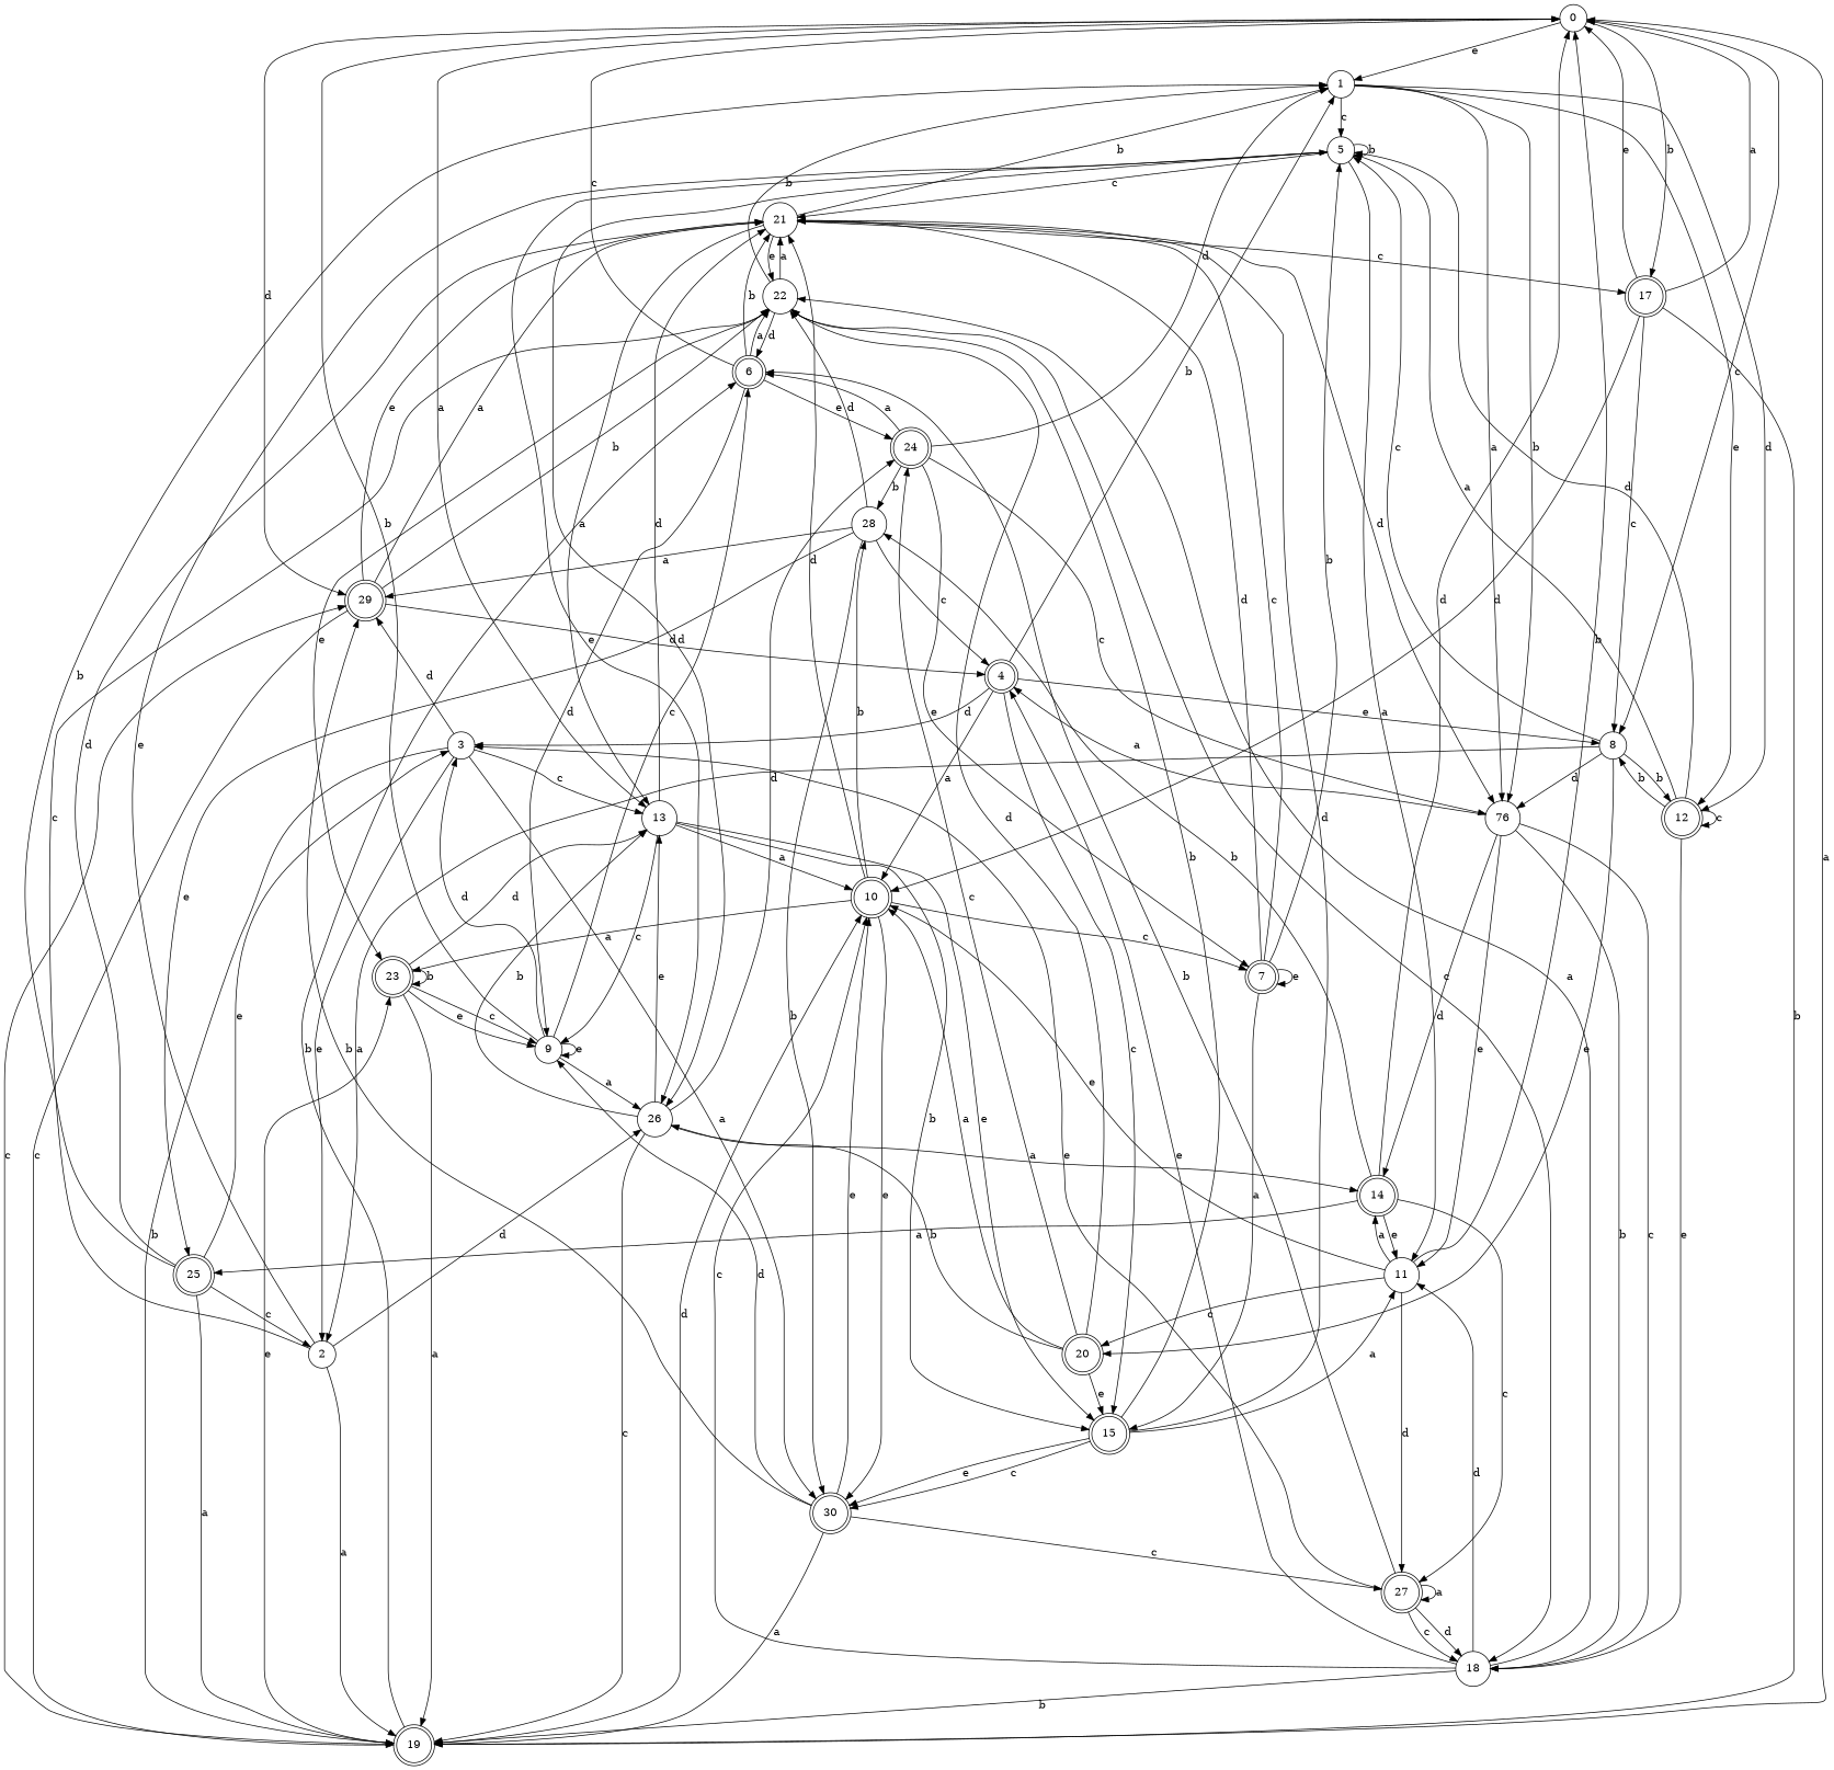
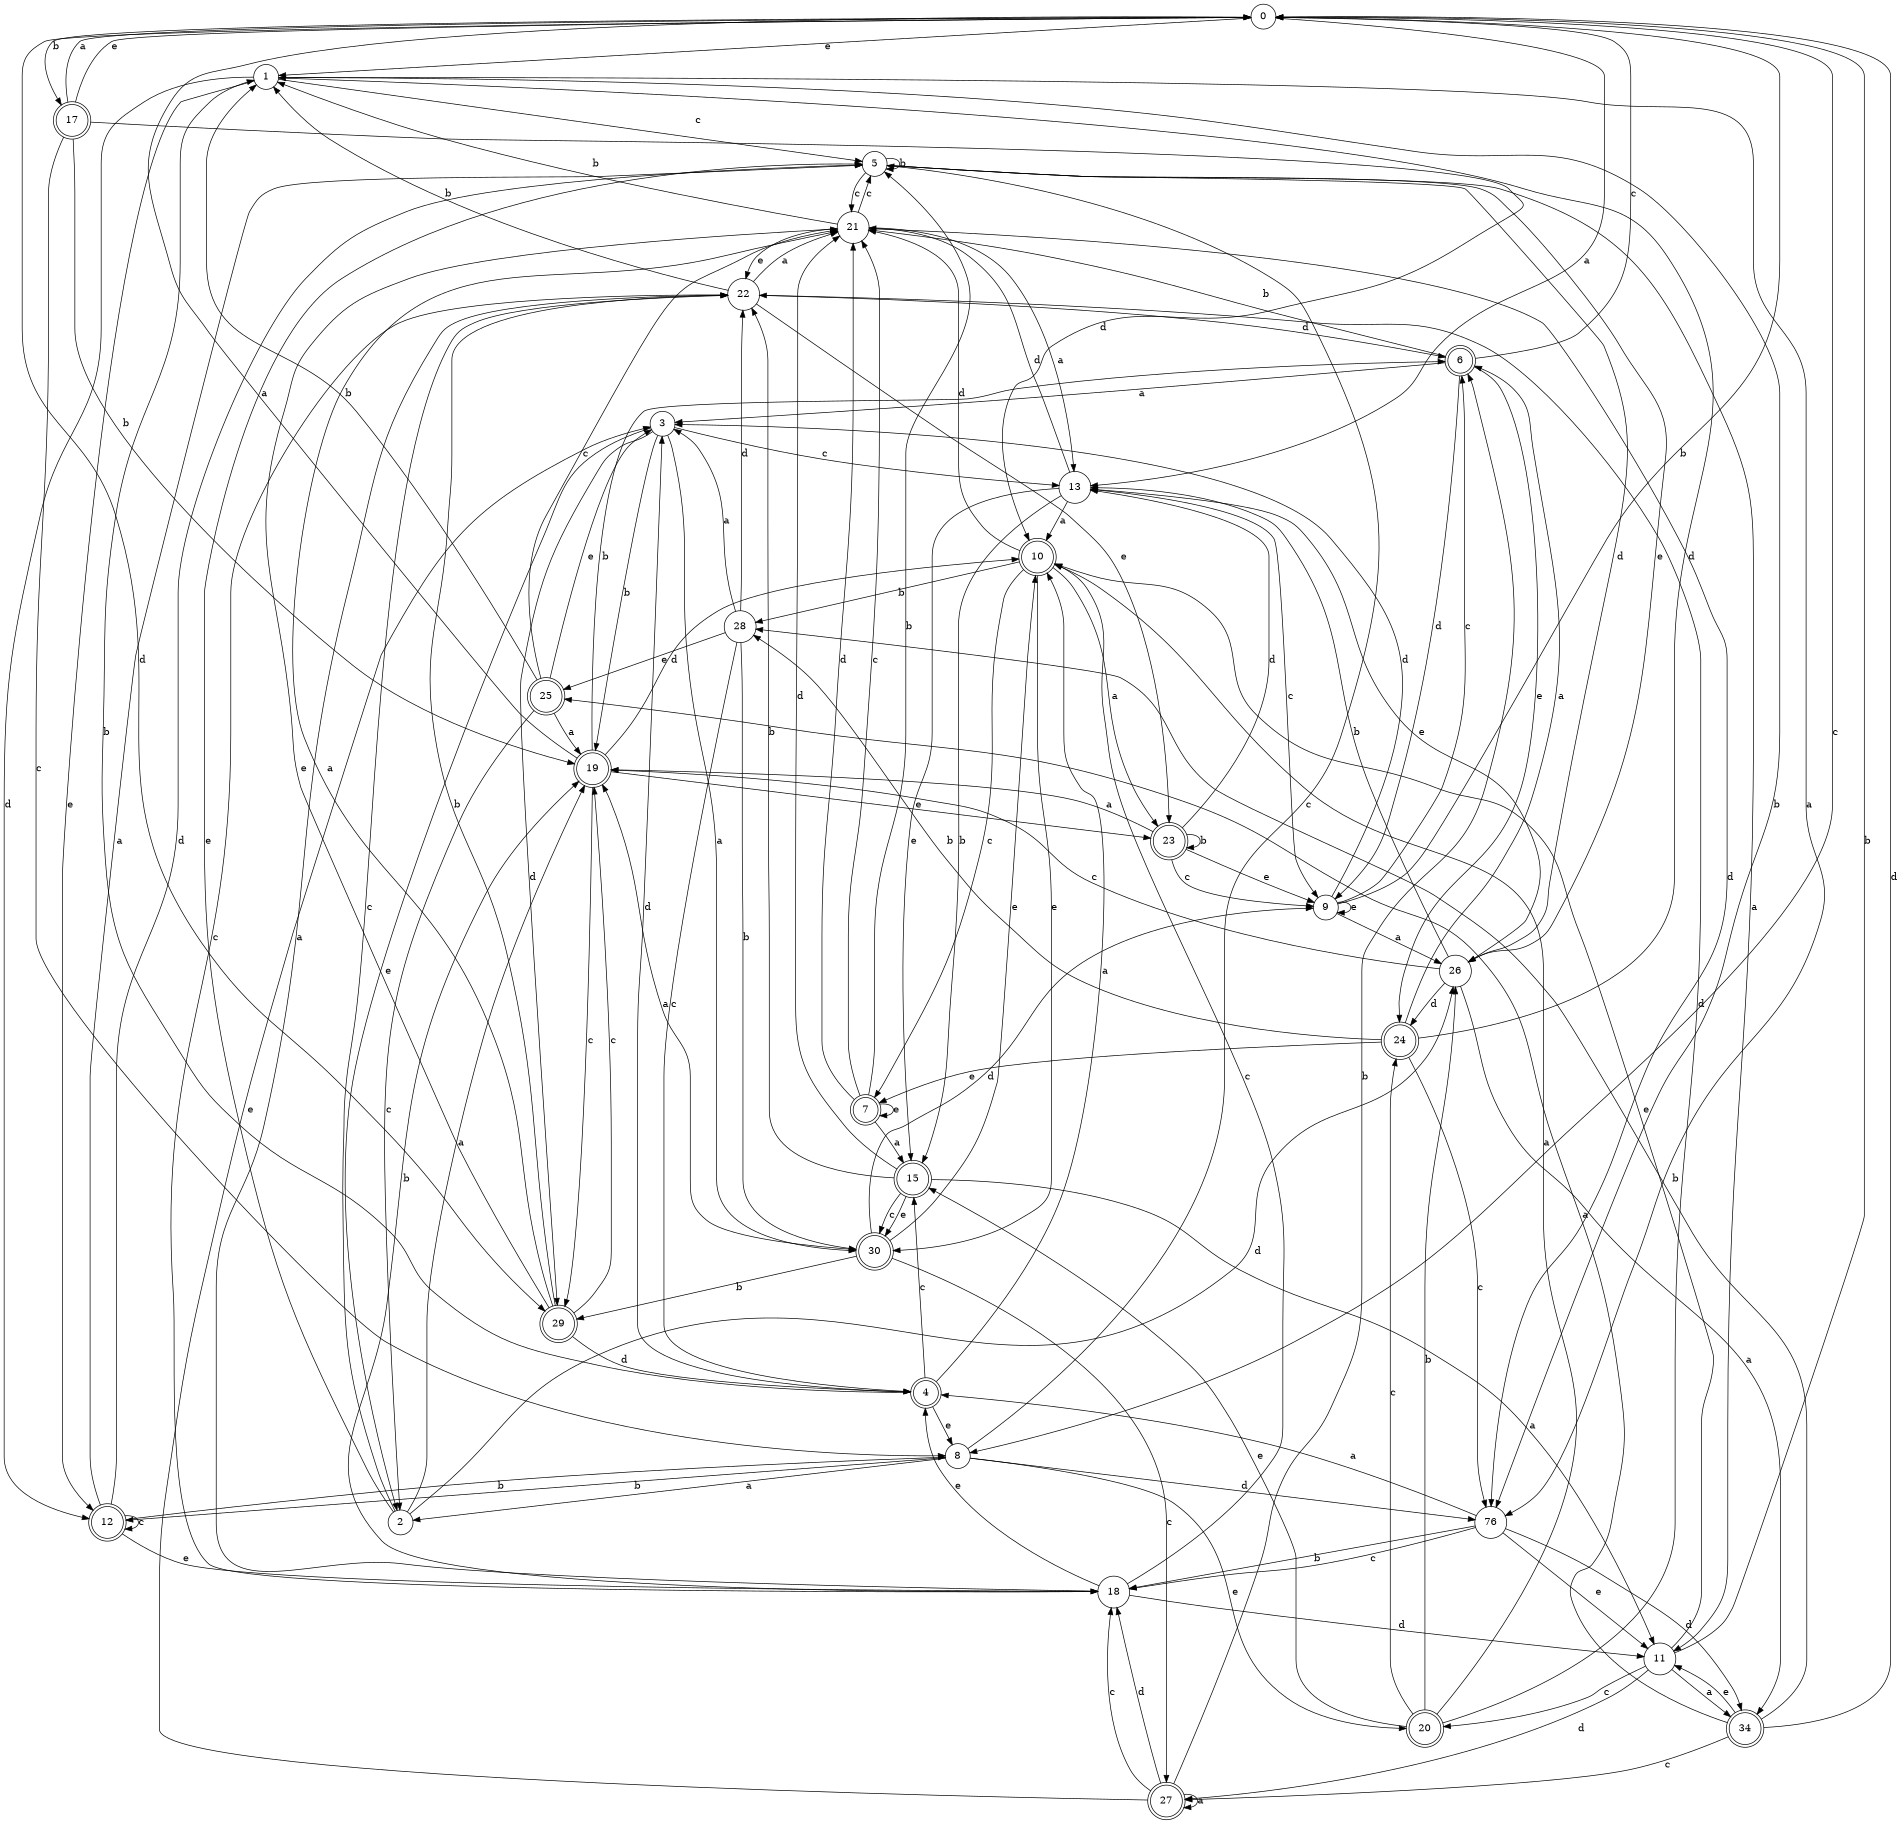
  digraph {
    rankdir=TB
    node [color=black fillcolor=white shape=doublecircle style="rounded,filled"]
    n1 [label=0 shape=circle style=filled]
    n2 [label=1 shape=circle style=filled]
    n3 [label=8 shape=circle style=filled]
    n4 [label=13 shape=circle style=filled]
    n5 [label=17]
    n6 [label=29]
    n7 [label=5 shape=circle style=filled]
    n8 [label=12]
    n9 [label=76 shape=circle style=filled]
    n10 [label=2 shape=circle style=filled]
    n11 [label=20]
    n12 [label=10]
    n13 [label=15]
    n14 [label=21 shape=circle]
    n15 [label=9 shape=circle style=filled]
    n16 [label=19]
    n17 [label=22 shape=circle style=filled]
    n18 [label=4]
    n19 [label=26 shape=circle style=filled]
    n20 [label=11 shape=circle style=filled]
    n21 [label=18 shape=circle style=filled]
-   n22 [label=14]
+   n22 [label=34]
    n23 [label=30]
    n24 [label=7]
    n25 [label=23]
    n26 [label=28 shape=circle style=filled]
    n27 [label=6]
    n28 [label=24]
    n29 [label=3 shape=circle style=filled]
    n30 [label=27]
    n31 [label=25]
    n1 -> n2 [label=e]
    n1 -> n3 [label=c]
    n1 -> n4 [label=a]
    n1 -> n5 [label=b]
    n1 -> n6 [label=d]
    n2 -> n7 [label=c]
    n2 -> n8 [label=d]
    n2 -> n8 [label=e]
    n2 -> n9 [label=a]
    n2 -> n9 [label=b]
    n3 -> n7 [label=c]
    n3 -> n8 [label=b]
    n3 -> n9 [label=d]
    n3 -> n10 [label=a]
    n3 -> n11 [label=e]
    n4 -> n12 [label=a]
    n4 -> n13 [label=b]
    n4 -> n13 [label=e]
    n4 -> n14 [label=d]
    n4 -> n15 [label=c]
    n5 -> n1 [label=a]
    n5 -> n1 [label=e]
    n5 -> n3 [label=c]
    n5 -> n12 [label=d]
    n5 -> n16 [label=b]
    n6 -> n14 [label=a]
    n6 -> n14 [label=e]
    n6 -> n16 [label=c]
    n6 -> n17 [label=b]
    n6 -> n18 [label=d]
    n7 -> n7 [label=b]
    n7 -> n14 [label=c]
    n7 -> n19 [label=d]
    n7 -> n19 [label=e]
    n7 -> n20 [label=a]
    n8 -> n3 [label=b]
    n8 -> n7 [label=a]
    n8 -> n7 [label=d]
    n8 -> n8 [label=c]
    n8 -> n21 [label=e]
    n9 -> n18 [label=a]
    n9 -> n20 [label=e]
    n9 -> n21 [label=b]
    n9 -> n21 [label=c]
    n9 -> n22 [label=d]
    n10 -> n7 [label=e]
    n10 -> n16 [label=a]
    n10 -> n17 [label=c]
    n10 -> n19 [label=d]
    n11 -> n12 [label=a]
    n11 -> n13 [label=e]
    n11 -> n17 [label=d]
    n11 -> n19 [label=b]
    n11 -> n28 [label=c]
    n12 -> n14 [label=d]
    n12 -> n23 [label=e]
    n12 -> n24 [label=c]
    n12 -> n25 [label=a]
    n12 -> n26 [label=b]
    n13 -> n14 [label=d]
    n13 -> n17 [label=b]
    n13 -> n20 [label=a]
    n13 -> n23 [label=c]
    n13 -> n23 [label=e]
    n14 -> n2 [label=b]
    n14 -> n4 [label=a]
-   n14 -> n5 [label=c]
+   n14 -> n7 [label=c]
    n14 -> n9 [label=d]
    n14 -> n17 [label=e]
    n15 -> n1 [label=b]
    n15 -> n15 [label=e]
    n15 -> n19 [label=a]
    n15 -> n27 [label=c]
    n15 -> n29 [label=d]
    n16 -> n1 [label=a]
    n16 -> n6 [label=c]
    n16 -> n12 [label=d]
    n16 -> n25 [label=e]
    n16 -> n27 [label=b]
    n17 -> n2 [label=b]
    n17 -> n14 [label=a]
    n17 -> n21 [label=c]
    n17 -> n25 [label=e]
    n17 -> n27 [label=d]
    n18 -> n2 [label=b]
    n18 -> n3 [label=e]
    n18 -> n12 [label=a]
    n18 -> n13 [label=c]
    n18 -> n29 [label=d]
    n19 -> n4 [label=b]
    n19 -> n4 [label=e]
    n19 -> n16 [label=c]
    n19 -> n22 [label=a]
    n19 -> n28 [label=d]
    n20 -> n1 [label=b]
    n20 -> n11 [label=c]
    n20 -> n12 [label=e]
    n20 -> n22 [label=a]
    n20 -> n30 [label=d]
    n21 -> n12 [label=c]
    n21 -> n16 [label=b]
    n21 -> n17 [label=a]
    n21 -> n18 [label=e]
    n21 -> n20 [label=d]
    n22 -> n1 [label=d]
    n22 -> n20 [label=e]
    n22 -> n26 [label=b]
    n22 -> n30 [label=c]
    n22 -> n31 [label=a]
    n23 -> n6 [label=b]
    n23 -> n12 [label=e]
    n23 -> n15 [label=d]
    n23 -> n16 [label=a]
    n23 -> n30 [label=c]
    n24 -> n7 [label=b]
    n24 -> n13 [label=a]
    n24 -> n14 [label=c]
    n24 -> n14 [label=d]
    n24 -> n24 [label=e]
    n25 -> n4 [label=d]
    n25 -> n15 [label=c]
    n25 -> n15 [label=e]
    n25 -> n16 [label=a]
    n25 -> n25 [label=b]
    n26 -> n17 [label=d]
    n26 -> n18 [label=c]
    n26 -> n23 [label=b]
-   n26 -> n6 [label=a]
+   n26 -> n29 [label=a]
    n26 -> n31 [label=e]
    n27 -> n1 [label=c]
    n27 -> n14 [label=b]
    n27 -> n15 [label=d]
-   n27 -> n17 [label=a]
+   n27 -> n29 [label=a]
    n27 -> n28 [label=e]
    n28 -> n2 [label=d]
    n28 -> n9 [label=c]
    n28 -> n24 [label=e]
    n28 -> n26 [label=b]
    n28 -> n27 [label=a]
    n29 -> n4 [label=c]
    n29 -> n6 [label=d]
    n29 -> n10 [label=e]
    n29 -> n16 [label=b]
    n29 -> n23 [label=a]
    n30 -> n21 [label=c]
    n30 -> n21 [label=d]
    n30 -> n27 [label=b]
    n30 -> n29 [label=e]
    n30 -> n30 [label=a]
    n31 -> n2 [label=b]
    n31 -> n10 [label=c]
-   n31 -> n14 [label=d]
+   n31 -> n14 [label=c]
    n31 -> n16 [label=a]
    n31 -> n29 [label=e]
  }
